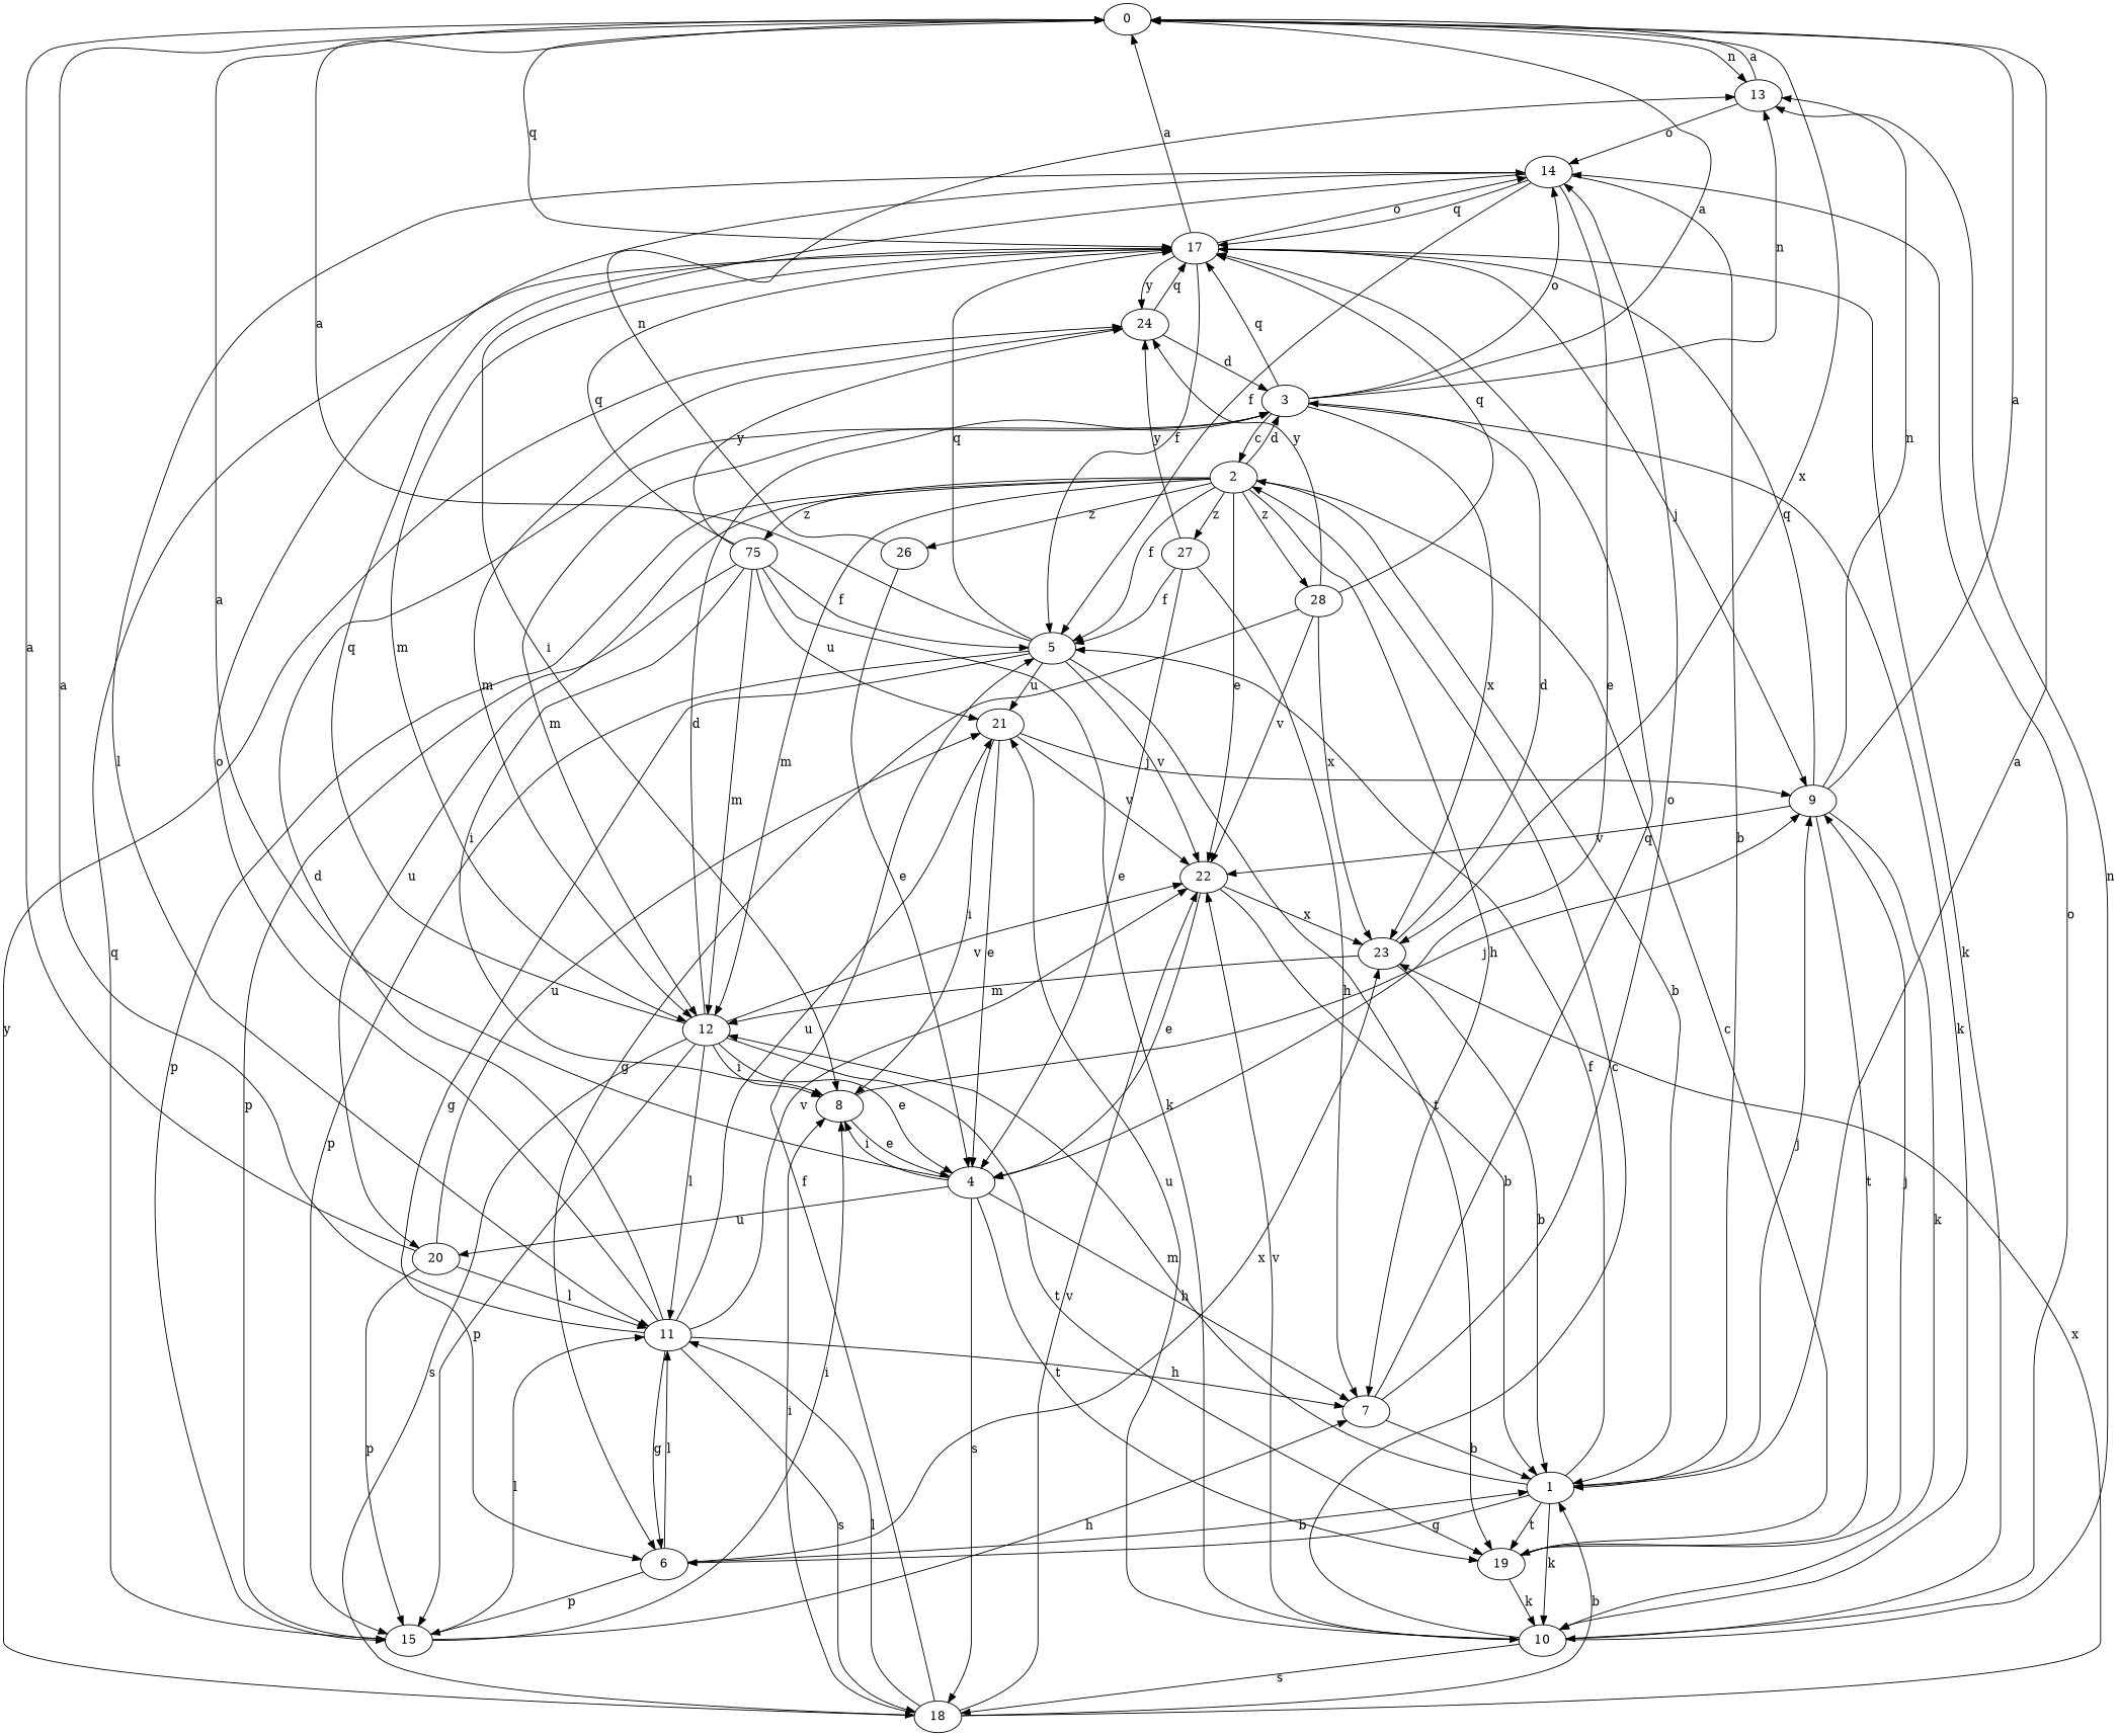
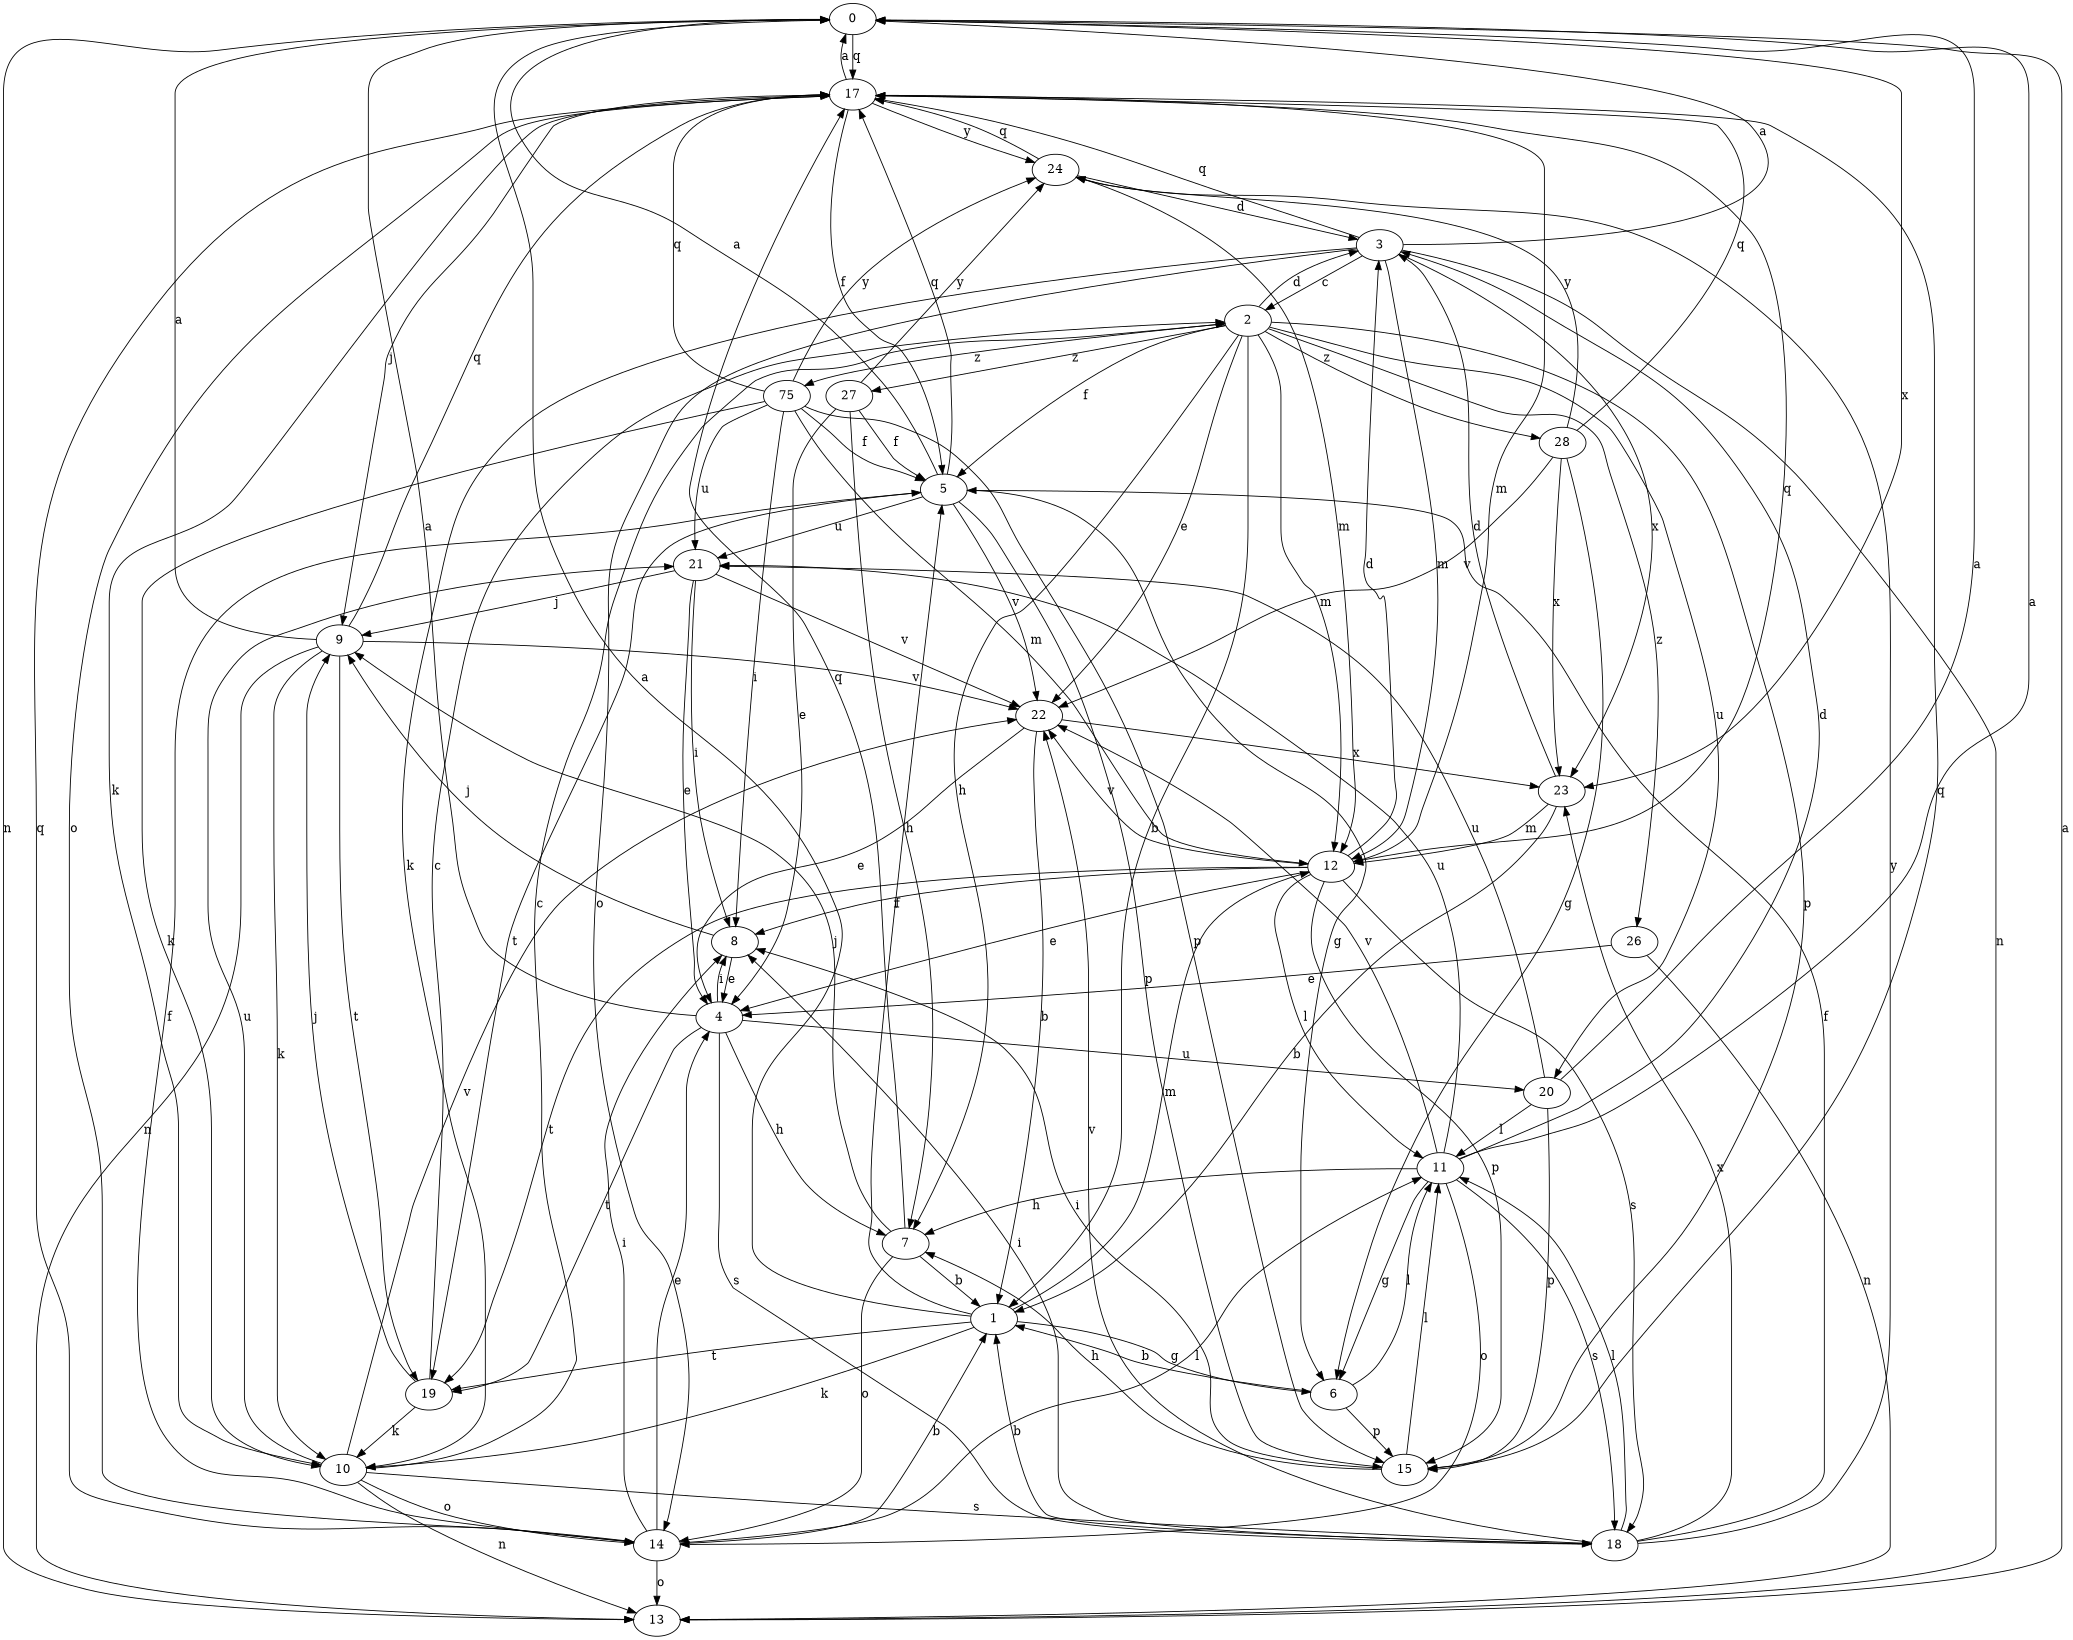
  strict digraph {
    0
    13
    17
    23
    14
    5
    9
    10
    12
    24
    1
    3
    6
    19
    15
    22
    21
    11
    2
    18
    4
    8
    7
    20
    n25 [label=75]
    26
    27
    28
    0 -> 13 [label=n]
    0 -> 17 [label=q]
    0 -> 23 [label=x]
    13 -> 0 [label=a]
-   13 -> 14 [label=o]
+   14 -> 13 [label=o]
    17 -> 0 [label=a]
    17 -> 14 [label=o]
    17 -> 5 [label=f]
    17 -> 9 [label=j]
    17 -> 10 [label=k]
    17 -> 12 [label=m]
    17 -> 24 [label=y]
    23 -> 12 [label=m]
    23 -> 1 [label=b]
    23 -> 3 [label=d]
    14 -> 17 [label=q]
    14 -> 5 [label=f]
    14 -> 1 [label=b]
    14 -> 11 [label=l]
    14 -> 4 [label=e]
    14 -> 8 [label=i]
    5 -> 0 [label=a]
    5 -> 17 [label=q]
    5 -> 6 [label=g]
    5 -> 19 [label=t]
    5 -> 15 [label=p]
    5 -> 22 [label=v]
    5 -> 21 [label=u]
    9 -> 0 [label=a]
    9 -> 13 [label=n]
    9 -> 17 [label=q]
    9 -> 10 [label=k]
    9 -> 19 [label=t]
    9 -> 22 [label=v]
    10 -> 13 [label=n]
    10 -> 14 [label=o]
    10 -> 22 [label=v]
    10 -> 21 [label=u]
    10 -> 2 [label=c]
    10 -> 18 [label=s]
    12 -> 17 [label=q]
    12 -> 3 [label=d]
    12 -> 19 [label=t]
    12 -> 15 [label=p]
    12 -> 22 [label=v]
    12 -> 11 [label=l]
    12 -> 18 [label=s]
    12 -> 4 [label=e]
    12 -> 8 [label=i]
    24 -> 17 [label=q]
    24 -> 12 [label=m]
    24 -> 3 [label=d]
    1 -> 0 [label=a]
    1 -> 5 [label=f]
-   1 -> 9 [label=j]
+   7 -> 9 [label=j]
    1 -> 10 [label=k]
    1 -> 12 [label=m]
    1 -> 6 [label=g]
    1 -> 19 [label=t]
    3 -> 0 [label=a]
    3 -> 13 [label=n]
    3 -> 17 [label=q]
    3 -> 23 [label=x]
    3 -> 14 [label=o]
    3 -> 10 [label=k]
    3 -> 12 [label=m]
    3 -> 2 [label=c]
-   6 -> 23 [label=x]
    6 -> 1 [label=b]
    6 -> 15 [label=p]
    6 -> 11 [label=l]
    19 -> 9 [label=j]
    19 -> 10 [label=k]
    19 -> 2 [label=c]
    15 -> 17 [label=q]
    15 -> 11 [label=l]
    15 -> 8 [label=i]
    15 -> 7 [label=h]
    22 -> 23 [label=x]
    22 -> 1 [label=b]
    22 -> 4 [label=e]
    21 -> 9 [label=j]
    21 -> 22 [label=v]
    21 -> 4 [label=e]
    21 -> 8 [label=i]
    11 -> 0 [label=a]
    11 -> 14 [label=o]
    11 -> 3 [label=d]
    11 -> 6 [label=g]
    11 -> 22 [label=v]
    11 -> 21 [label=u]
    11 -> 18 [label=s]
    11 -> 7 [label=h]
    2 -> 5 [label=f]
    2 -> 12 [label=m]
    2 -> 1 [label=b]
    2 -> 3 [label=d]
    2 -> 15 [label=p]
    2 -> 22 [label=e]
    2 -> 7 [label=h]
    2 -> 20 [label=u]
    2 -> n25 [label=z]
    2 -> 26 [label=z]
    2 -> 27 [label=z]
    2 -> 28 [label=z]
    18 -> 23 [label=x]
    18 -> 5 [label=f]
    18 -> 24 [label=y]
    18 -> 1 [label=b]
    18 -> 22 [label=v]
    18 -> 11 [label=l]
    18 -> 8 [label=i]
    4 -> 0 [label=a]
    4 -> 19 [label=t]
    4 -> 18 [label=s]
    4 -> 8 [label=i]
    4 -> 7 [label=h]
    4 -> 20 [label=u]
    8 -> 9 [label=j]
    8 -> 4 [label=e]
    7 -> 17 [label=q]
    7 -> 14 [label=o]
    7 -> 1 [label=b]
    20 -> 0 [label=a]
    20 -> 15 [label=p]
    20 -> 21 [label=u]
    20 -> 11 [label=l]
    n25 -> 17 [label=q]
    n25 -> 5 [label=f]
    n25 -> 10 [label=k]
    n25 -> 12 [label=m]
    n25 -> 24 [label=y]
    n25 -> 15 [label=p]
    n25 -> 21 [label=u]
    n25 -> 8 [label=i]
    26 -> 13 [label=n]
    26 -> 4 [label=e]
    27 -> 5 [label=f]
    27 -> 24 [label=y]
    27 -> 4 [label=e]
    27 -> 7 [label=h]
    28 -> 17 [label=q]
    28 -> 23 [label=x]
    28 -> 24 [label=y]
    28 -> 6 [label=g]
    28 -> 22 [label=v]
  }
